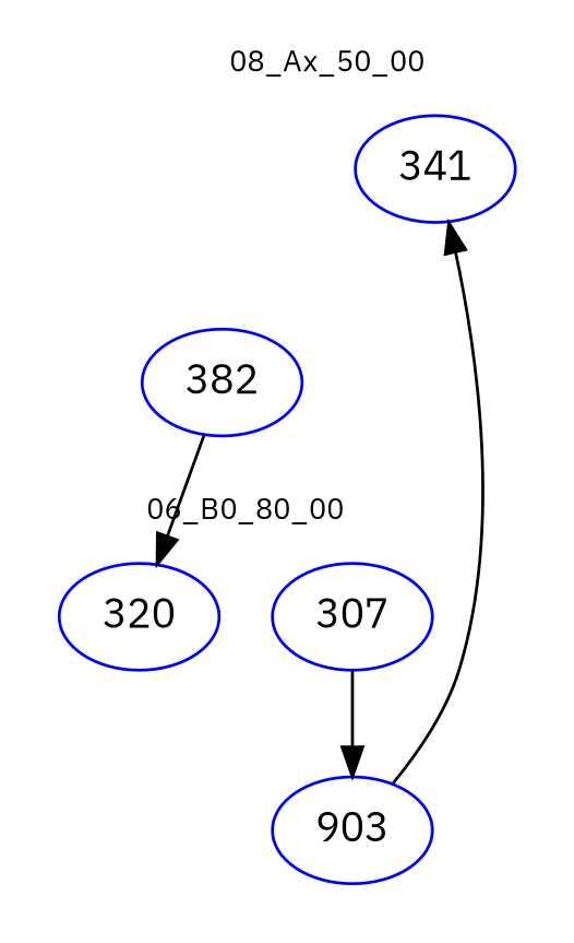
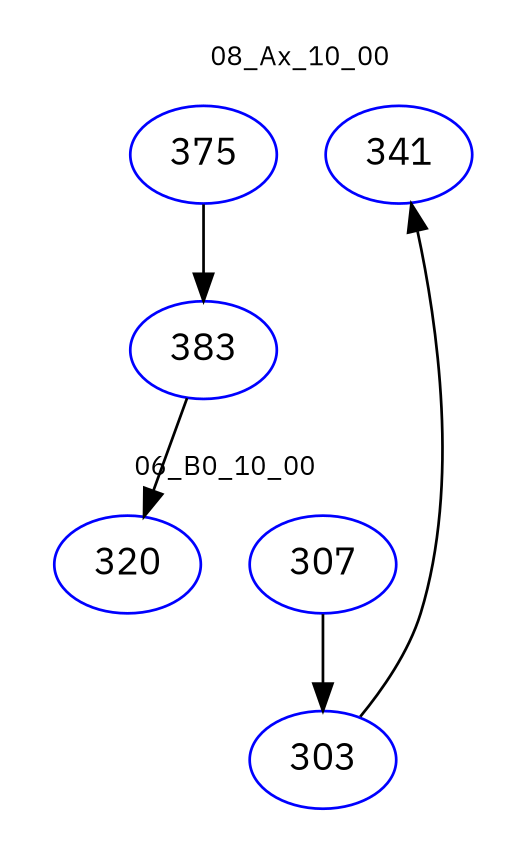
  digraph {
    fontname="IBM Plex Sans"
    node [color=blue fontname="IBM Plex Sans"]
    edge [color=black fontname="IBM Plex Sans"]
+   n1 [label=375]
    n2 [label=341]
-   n3 [label=382]
+   n3 [label=383]
    n4 [label=307]
-   n5 [label=903]
+   n5 [label=303]
    n6 [label=320]
    subgraph cluster_1 {
      color=white
      fontsize=10
-     label="08_Ax_50_00"
+     label="08_Ax_10_00"
+     n1
      n2
      n3
    }
    subgraph cluster_2 {
      color=white
      fontsize=10
-     label="06_B0_80_00"
+     label="06_B0_10_00"
      n4
      n5
      n6
    }
+   n1 -> n3
    n3 -> n6
    n4 -> n5
    n5 -> n2
  }
